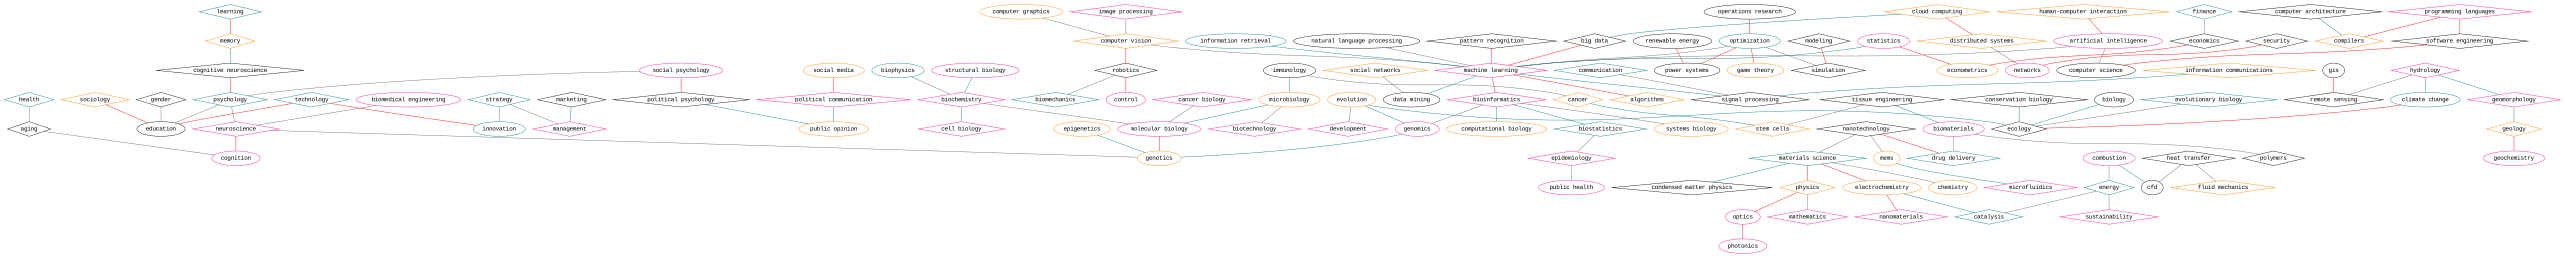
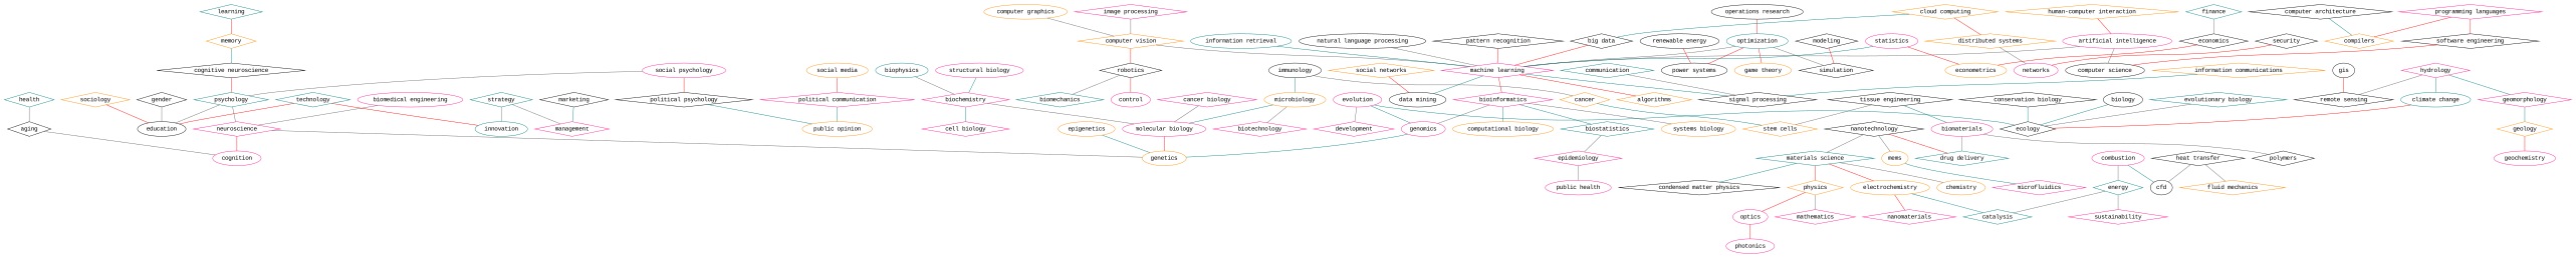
  strict graph {
    fontname="Liberation Mono"
    node [color=deeppink fontname="Liberation Mono" shape=diamond weight=1120.0 level=1]
    edge [color=gray40 fontname="Liberation Mono" level=1 weight=105.0]
    n1 [color=teal label=strategy weight=587.0 level=""]
    n2 [color=teal label=innovation shape=ellipse weight=1414.0]
    n3 [label=management weight=976.0 level=""]
    n4 [label="image processing" weight=2648.0]
    n5 [color=darkorange label="computer vision" weight=5478.0]
    n6 [label="machine learning" weight=11046.0]
    n7 [color=black label=robotics weight=3442.0]
    n8 [color=black label="data mining" shape=ellipse weight=3417.0]
    n9 [label=bioinformatics weight=5075.0]
    n10 [color=black label="signal processing" weight=2402.0]
    n11 [color=darkorange label=algorithms weight=1235.0]
    n12 [label=control shape=ellipse weight=1694.0]
    n13 [color=teal label=biomechanics weight=1657.0]
    n14 [color=black label="operations research" shape=ellipse]
    n15 [color=teal label=optimization shape=ellipse weight=2557.0]
    n16 [color=black label="power systems" shape=ellipse weight=591.0 level=""]
    n17 [color=darkorange label="game theory" shape=ellipse weight=1138.0]
    n18 [color=black label=simulation weight=1276.0]
    n19 [color=teal label=health weight=1282.0]
    n20 [color=black label=aging weight=1482.0]
    n21 [label=cognition shape=ellipse weight=941.0 level=""]
    n22 [color=black label=nanotechnology weight=3024.0]
    n23 [color=teal label="materials science" weight=3272.0]
    n24 [color=teal label="drug delivery"]
    n25 [color=darkorange label=mems shape=ellipse weight=872.0 level=""]
    n26 [color=darkorange label=physics weight=2647.0]
    n27 [color=darkorange label=electrochemistry shape=ellipse weight=1283.0]
    n28 [color=darkorange label=chemistry shape=ellipse weight=2206.0]
    n29 [color=black label="condensed matter physics" weight=1631.0]
    n30 [label=microfluidics weight=1372.0]
    n31 [label=optics shape=ellipse weight=1380.0]
    n32 [label=mathematics weight=1238.0]
    n33 [color=teal label=catalysis weight=1272.0]
    n34 [label=nanomaterials weight=1632.0]
    n35 [label=genomics shape=ellipse weight=2984.0]
    n36 [color=teal label=biostatistics weight=1173.0]
    n37 [color=darkorange label="systems biology" shape=ellipse weight=1798.0]
    n38 [color=darkorange label="computational biology" shape=ellipse weight=2567.0]
    n39 [color=black label=gis shape=ellipse weight=1284.0]
    n40 [color=black label="remote sensing" weight=1953.0]
    n41 [color=black label="computer architecture" weight=1187.0]
    n42 [color=darkorange label=compilers weight=365.0 level=""]
    n43 [label="programming languages" weight=816.0 level=""]
    n44 [color=black label="software engineering" weight=2055.0]
    n45 [color=black label="computer science" shape=ellipse weight=2121.0]
    n46 [label=photonics shape=ellipse weight=1310.0]
    n47 [color=darkorange label="computer graphics" shape=ellipse weight=1251.0]
    n48 [color=teal label="information retrieval" shape=ellipse weight=1077.0]
    n49 [label=combustion shape=ellipse weight=648.0 level=""]
    n50 [color=teal label=energy weight=1626.0]
    n51 [color=black label=cfd shape=ellipse weight=798.0 level=""]
    n52 [label=sustainability weight=1357.0]
    n53 [color=darkorange label="social networks" weight=1144.0]
    n54 [label=hydrology weight=1221.0]
    n55 [color=teal label="climate change" shape=ellipse weight=2181.0]
    n56 [label=geomorphology weight=579.0 level=""]
    n57 [color=black label=ecology weight=3351.0]
    n58 [color=darkorange label=geology weight=1135.0]
    n59 [label=geochemistry shape=ellipse weight=1076.0]
    n60 [color=teal label=biophysics shape=ellipse weight=2308.0]
    n61 [label=biochemistry weight=2460.0]
    n62 [label="molecular biology" shape=ellipse weight=2880.0]
    n63 [label="cell biology" weight=1749.0]
    n64 [color=darkorange label=genetics shape=ellipse weight=3043.0]
    n65 [color=darkorange label="cloud computing" weight=1501.0]
    n66 [color=black label="big data"]
    n67 [color=darkorange label="distributed systems" weight=1415.0]
    n68 [label=networks shape=ellipse weight=1679.0]
    n69 [color=darkorange label="human-computer interaction" weight=1333.0]
    n70 [label="artificial intelligence" shape=ellipse weight=5844.0]
    n71 [color=black label="tissue engineering" weight=1425.0]
    n72 [label=biomaterials shape=ellipse weight=2072.0]
    n73 [color=darkorange label="stem cells" weight=1176.0]
    n74 [color=black label=polymers weight=1115.0]
    n75 [color=teal label=finance weight=1130.0]
    n76 [color=black label=economics weight=2155.0]
    n77 [color=darkorange label=econometrics shape=ellipse weight=725.0 level=""]
    n78 [color=black label=security weight=1538.0]
    n79 [color=black label=immunology shape=ellipse weight=2783.0]
    n80 [color=darkorange label=cancer weight=2228.0]
    n81 [color=darkorange label=microbiology shape=ellipse weight=2355.0]
    n82 [label=biotechnology weight=1182.0]
    n83 [label="structural biology" shape=ellipse weight=1299.0]
    n84 [color=teal label=learning weight=1191.0]
    n85 [color=darkorange label=memory weight=996.0 level=""]
    n86 [color=black label="cognitive neuroscience" weight=1431.0]
    n87 [color=teal label=psychology weight=2022.0]
    n88 [color=darkorange label=epigenetics shape=ellipse weight=1269.0]
    n89 [color=darkorange label="social media" shape=ellipse weight=1109.0]
    n90 [label="political communication" weight=397.0 level=""]
    n91 [color=darkorange label="public opinion" shape=ellipse weight=322.0 level=""]
    n92 [color=black label="conservation biology" weight=1902.0]
    n93 [color=black label="renewable energy" shape=ellipse weight=1373.0]
    n94 [label=statistics shape=ellipse weight=2580.0]
    n95 [label="cancer biology" weight=1299.0]
    n96 [color=black label="heat transfer" weight=897.0 level=""]
    n97 [color=darkorange label="fluid mechanics" weight=1144.0]
    n98 [color=black label="natural language processing" shape=ellipse weight=1898.0]
    n99 [label=neuroscience weight=5781.0]
    n100 [color=black label=education shape=ellipse weight=2017.0]
    n101 [color=black label="pattern recognition" weight=1743.0]
    n102 [label="social psychology" shape=ellipse weight=954.0 level=""]
    n103 [color=black label="political psychology" weight=243.0 level=""]
    n104 [color=black label=marketing weight=1190.0]
    n105 [label="biomedical engineering" shape=ellipse weight=1263.0]
    n106 [label=epidemiology weight=1984.0]
    n107 [color=darkorange label="information communications" weight=1437.0]
    n108 [color=black label=modeling weight=1570.0]
    n109 [color=black label=biology shape=ellipse weight=1336.0]
-   n110 [color=darkorange label=evolution shape=ellipse weight=2669.0]
+   n110 [label=evolution shape=ellipse weight=2669.0]
    n111 [label=development weight=1423.0]
    n112 [label="public health" shape=ellipse weight=1469.0]
    n113 [color=teal label="evolutionary biology" weight=1456.0]
    n114 [color=teal label=technology weight=1153.0]
    n115 [color=teal label=communication weight=1267.0]
    n116 [color=black label=gender weight=1615.0]
    n117 [color=darkorange label=sociology weight=1079.0]
    n1 -- n2 [weight=126.0]
    n1 -- n3 [weight=60.0]
    n4 -- n5 [weight=910.0]
    n5 -- n6 [weight=2239.0]
    n5 -- n7 [color=red weight=581.0]
    n6 -- n8 [color=teal weight=1295.0]
    n6 -- n9 [color=red weight=637.0]
    n6 -- n10 [color=teal weight=500.0]
    n6 -- n11 [color=red weight=130.0]
    n7 -- n12 [color=red weight=369.0]
    n7 -- n13 [weight=73.0]
    n9 -- n35 [weight=823.0]
    n9 -- n36 [color=teal weight=151.0]
    n9 -- n37 [weight=371.0]
    n9 -- n38 [color=teal weight=930.0]
    n14 -- n15 [color=red weight=165.0]
    n15 -- n6 [weight=383.0]
    n15 -- n16 [color=red weight=61.0]
    n15 -- n17 [color=red weight=78.0]
    n15 -- n18 [weight=90.0]
    n19 -- n20 [weight=79.0]
    n20 -- n21 [weight=66.0]
    n22 -- n23 [weight=312.0]
    n22 -- n24 [color=red weight=143.0]
    n22 -- n25 [weight=83.0]
    n23 -- n26 [color=red weight=246.0]
    n23 -- n27 [color=red weight=106.0]
    n23 -- n28 [weight=219.0]
    n23 -- n29 [color=teal weight=126.0]
    n25 -- n30 [color=teal]
    n26 -- n31 [color=red weight=153.0]
    n26 -- n32 [weight=90.0]
    n27 -- n33 [color=teal weight=93.0]
    n27 -- n34 [color=red]
    n31 -- n46 [color=red weight=269.0]
    n35 -- n64 [color=teal weight=526.0]
    n36 -- n106 [weight=232.0]
    n39 -- n40 [color=red weight=382.0]
    n41 -- n42 [color=teal weight=97.0]
    n43 -- n42 [color=red weight=95.0]
    n43 -- n44 [color=red weight=160.0]
    n44 -- n45 [color=red]
    n47 -- n5 [weight=374.0]
    n48 -- n6 [color=teal weight=290.0]
    n49 -- n50 [weight=68.0]
    n49 -- n51 [color=teal weight=61.0]
    n50 -- n33 [weight=71.0]
    n50 -- n52 [weight=78.0]
-   n53 -- n8 [weight=117.0]
+   n53 -- n8 [color=red weight=117.0]
    n54 -- n40 [weight=132.0]
    n54 -- n55 [color=teal weight=118.0]
    n54 -- n56 [color=teal weight=88.0]
    n55 -- n57 [color=red weight=139.0]
    n56 -- n58 [color=teal weight=43.0]
    n58 -- n59 [color=red weight=216.0]
    n60 -- n61 [weight=268.0]
    n61 -- n62 [weight=494.0]
    n61 -- n63 [color=teal weight=268.0]
    n62 -- n64 [color=red weight=340.0]
    n65 -- n66 [color=teal weight=134.0]
    n65 -- n67 [color=red weight=267.0]
    n66 -- n6 [color=red weight=229.0]
    n67 -- n68 [weight=132.0]
    n69 -- n70 [color=red weight=66.0]
    n70 -- n6 [weight=1671.0]
    n70 -- n45 [weight=154.0]
    n71 -- n72 [color=teal weight=585.0]
    n71 -- n73 [weight=173.0]
    n72 -- n24 [weight=309.0]
    n72 -- n74 [weight=120.0]
    n75 -- n76 [weight=187.0]
    n76 -- n77 [color=red weight=109.0]
    n78 -- n68 [color=red weight=184.0]
    n79 -- n80 [weight=163.0]
    n79 -- n81 [color=teal weight=250.0]
    n80 -- n73 [color=teal weight=125.0]
    n81 -- n62 [color=teal weight=256.0]
    n81 -- n82 [weight=135.0]
    n83 -- n61 [color=teal weight=280.0]
    n84 -- n85 [color=red weight=273.0]
    n85 -- n86 [color=teal weight=114.0]
    n86 -- n87 [color=red weight=104.0]
    n87 -- n99 [weight=249.0]
    n87 -- n100 [weight=72.0]
    n88 -- n64 [color=teal weight=129.0]
    n89 -- n90 [color=red weight=47.0]
    n90 -- n91 [color=teal weight=62.0]
    n92 -- n57 [color=teal weight=493.0]
    n93 -- n16 [color=red weight=98.0]
    n94 -- n6 [color=teal weight=397.0]
    n94 -- n77 [color=red weight=75.0]
    n95 -- n62 [weight=103.0]
    n96 -- n51 [weight=85.0]
    n96 -- n97 [weight=147.0]
    n98 -- n6 [weight=728.0]
    n99 -- n21 [color=red weight=77.0]
    n99 -- n64 [weight=146.0]
    n101 -- n6 [color=red weight=714.0]
    n102 -- n87 [weight=44.0]
    n102 -- n103 [color=red weight=47.0]
    n103 -- n91 [color=teal weight=55.0]
    n104 -- n3 [color=teal weight=55.0]
    n105 -- n99 [weight=74.0]
    n106 -- n112 [weight=259.0]
    n107 -- n10 [color=teal weight=216.0]
    n108 -- n18 [color=red weight=340.0]
    n109 -- n57 [color=teal weight=96.0]
    n110 -- n35 [color=teal weight=329.0]
    n110 -- n57 [color=teal weight=625.0]
    n110 -- n111 [weight=101.0]
    n113 -- n57 [weight=160.0]
    n114 -- n2 [color=red weight=80.0]
    n114 -- n100 [color=red weight=75.0]
    n115 -- n10 [weight=157.0]
    n116 -- n100 [weight=68.0]
    n117 -- n100 [color=red weight=72.0]
  }
